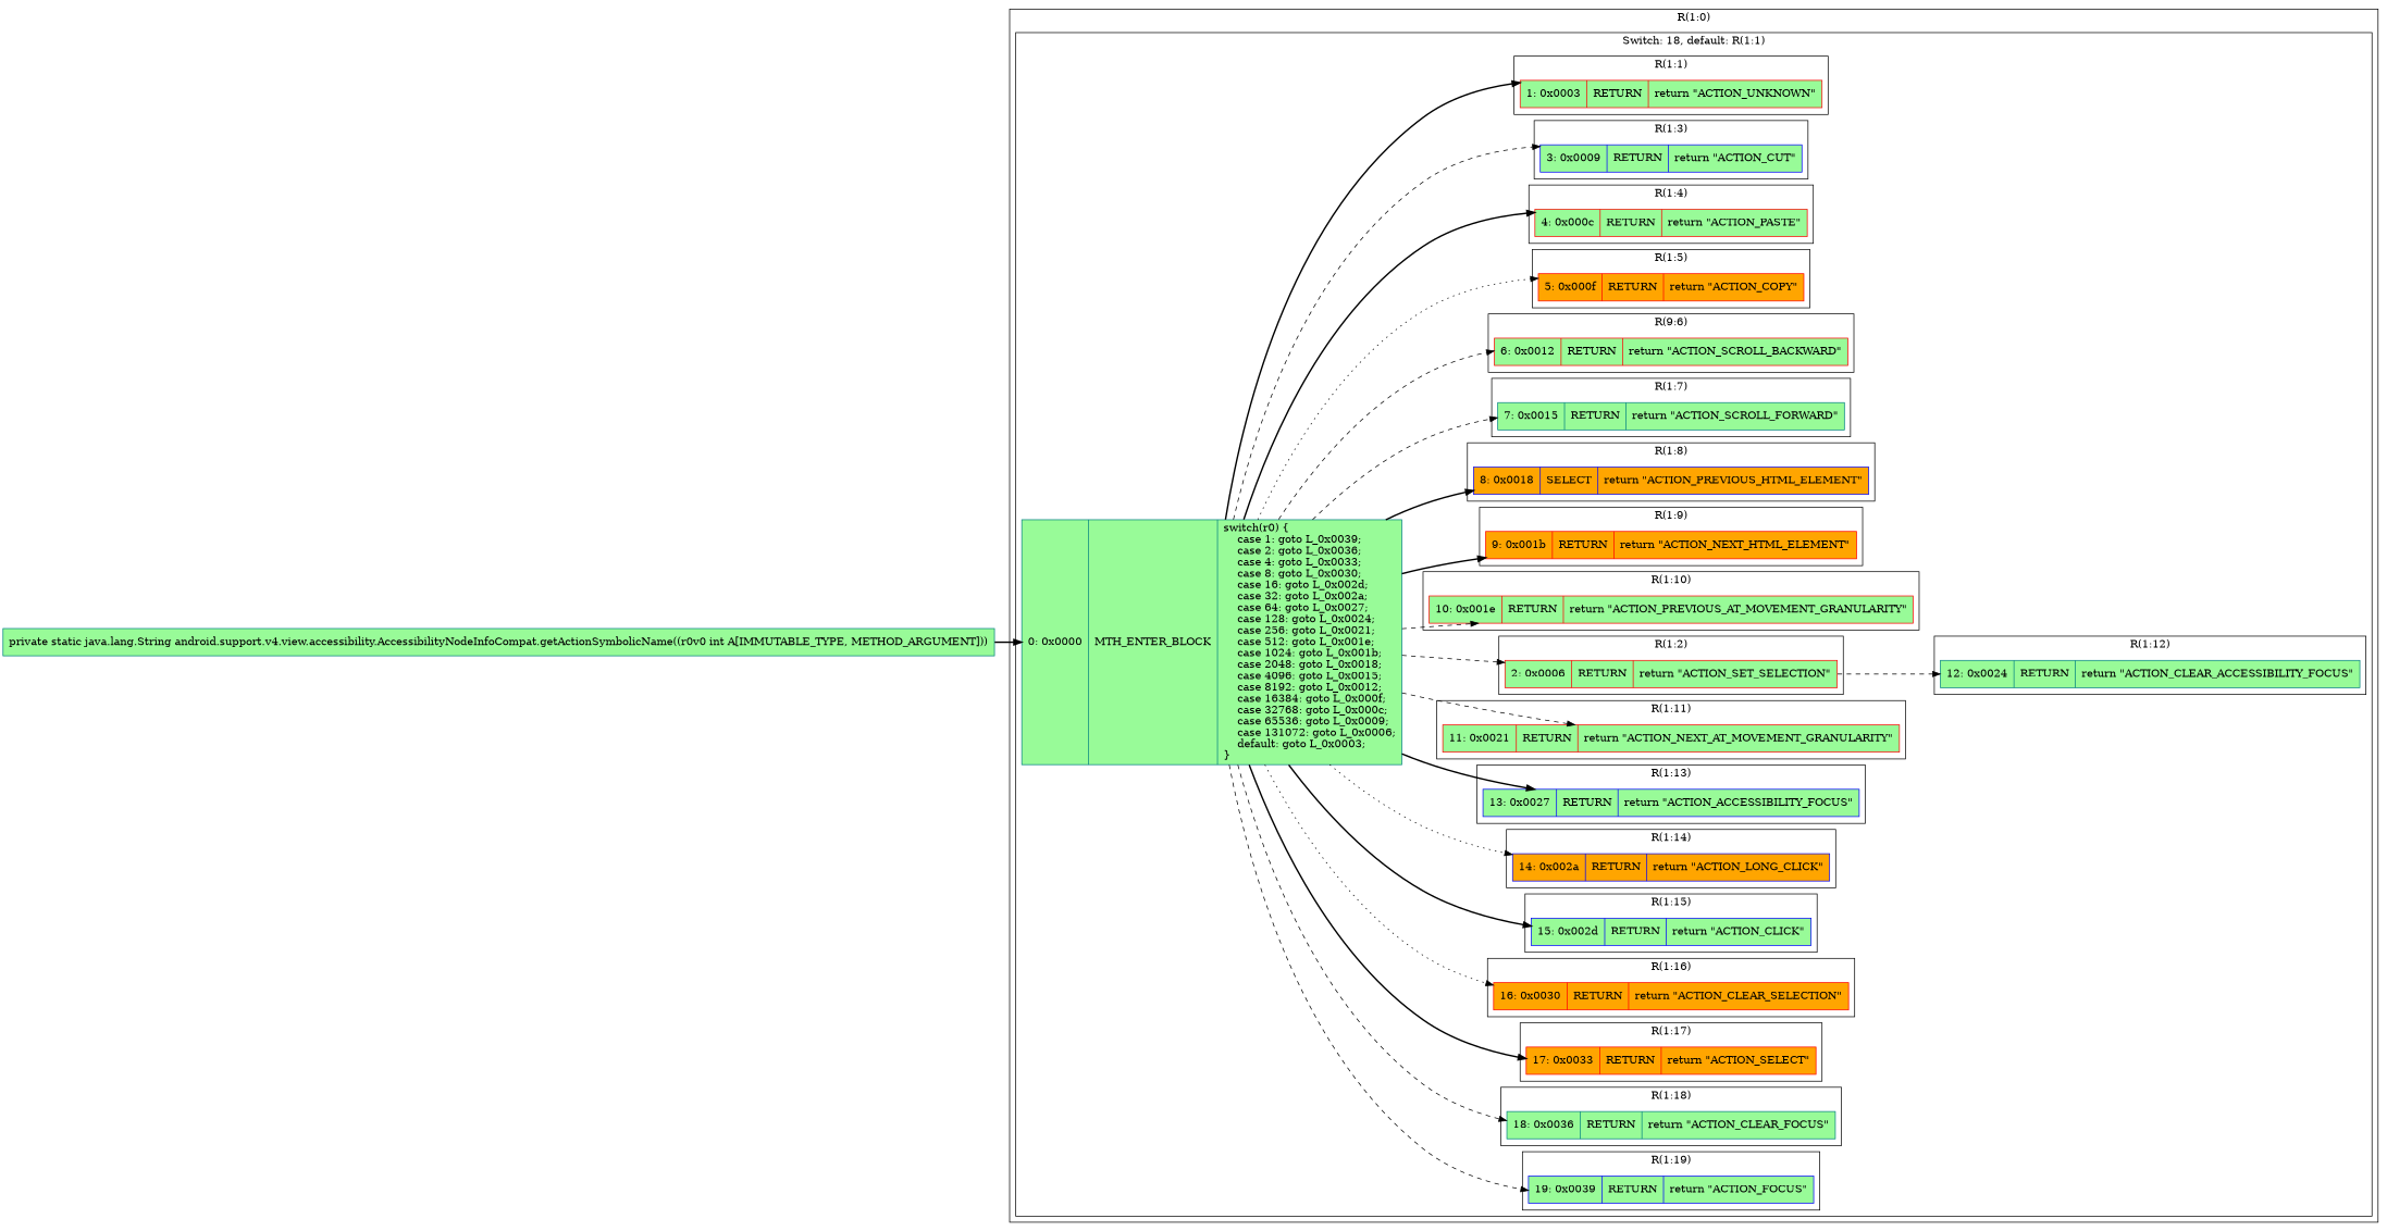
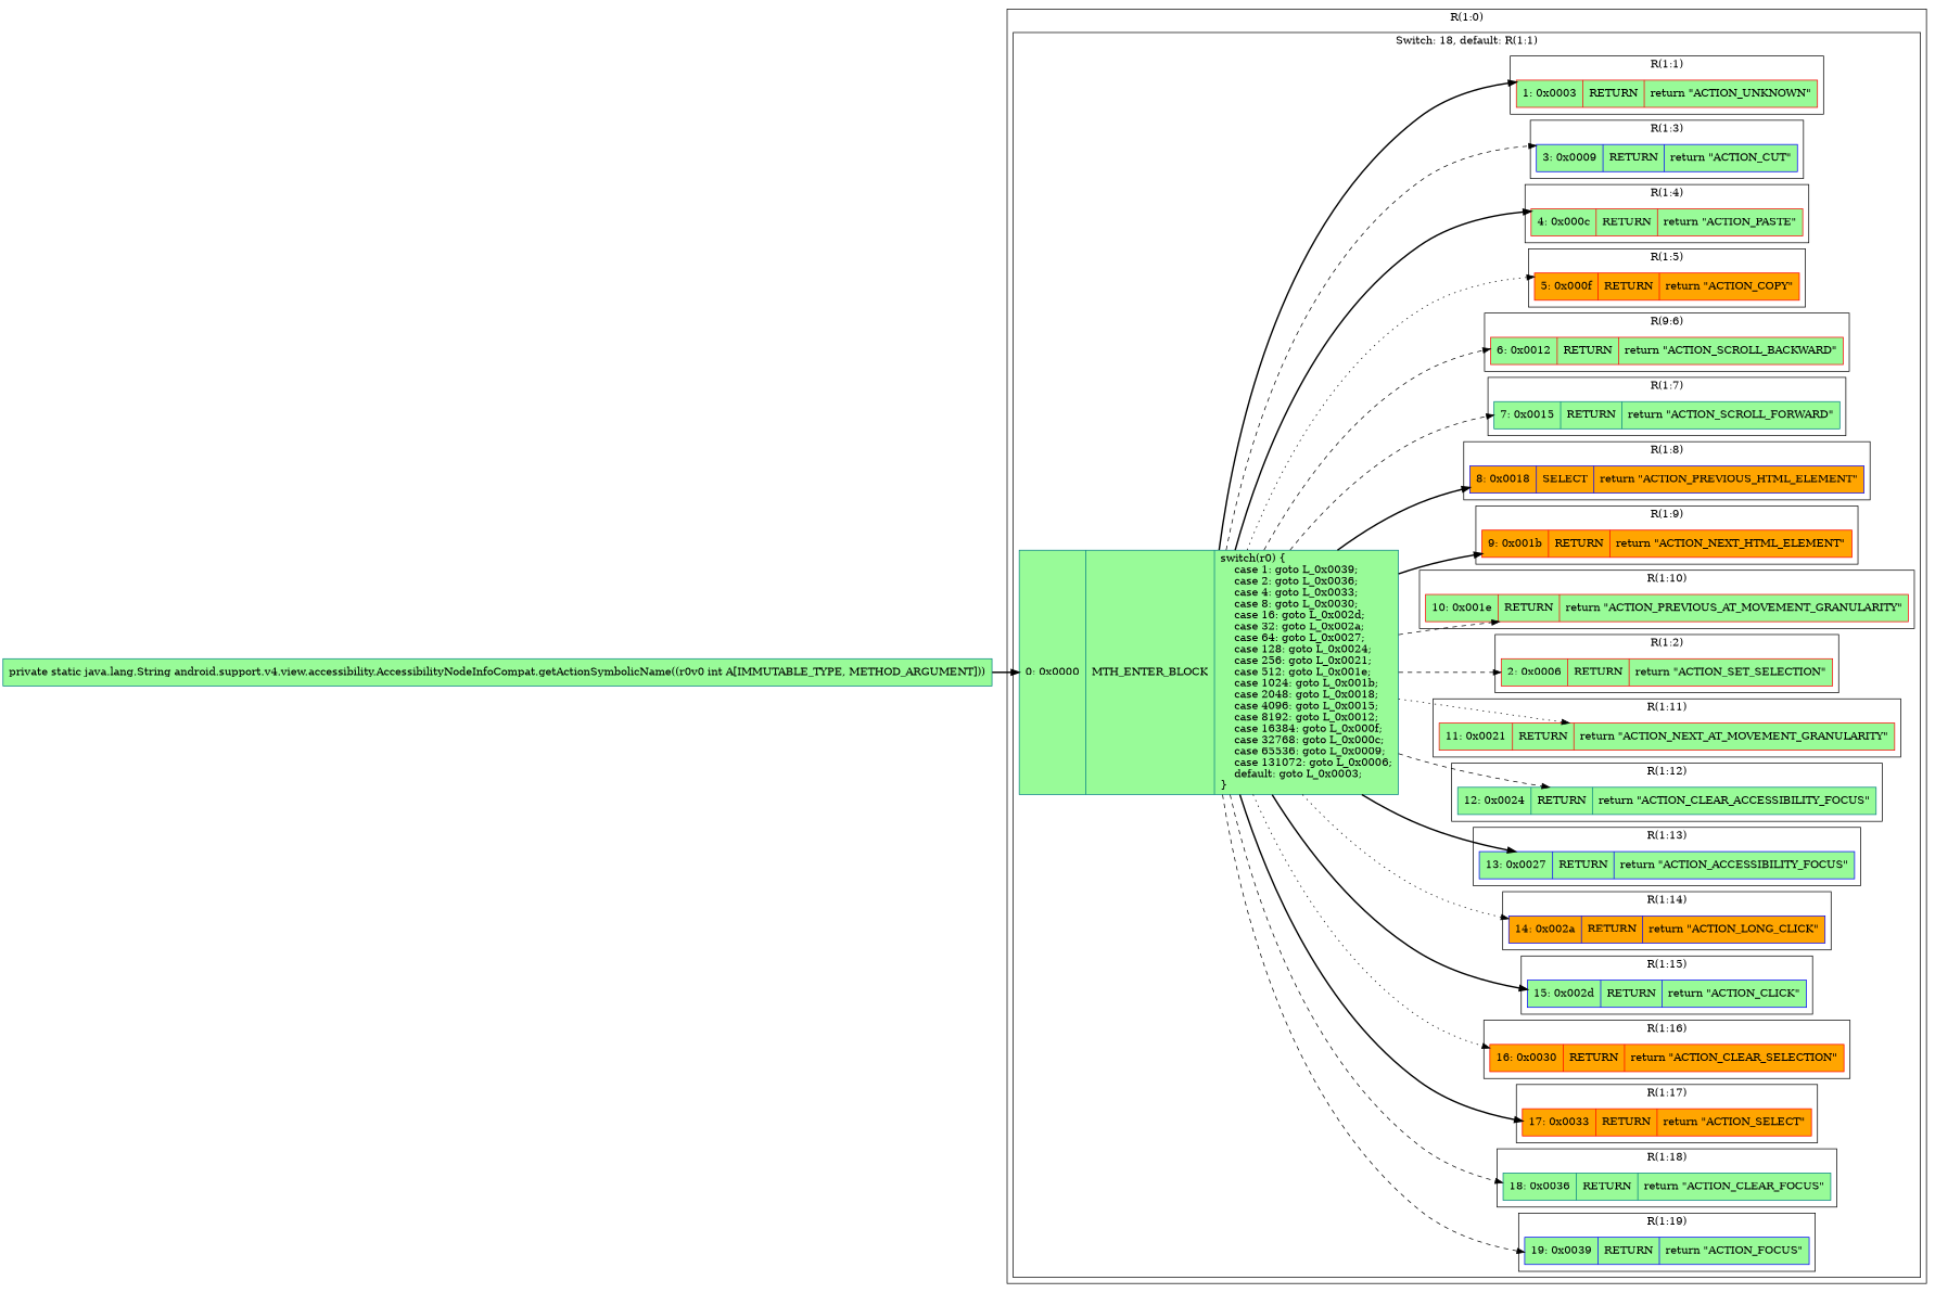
  digraph {
    rankdir=LR
    node [color=red fillcolor=palegreen shape=record style=filled]
    edge [style=dashed]
    n1 [color=blue label="{19\:\ 0x0039|RETURN\l|return \"ACTION_FOCUS\"\l}"]
    n2 [color=teal label="{18\:\ 0x0036|RETURN\l|return \"ACTION_CLEAR_FOCUS\"\l}"]
    n3 [fillcolor=orange label="{17\:\ 0x0033|RETURN\l|return \"ACTION_SELECT\"\l}"]
    n4 [fillcolor=orange label="{16\:\ 0x0030|RETURN\l|return \"ACTION_CLEAR_SELECTION\"\l}"]
    n5 [color=blue label="{15\:\ 0x002d|RETURN\l|return \"ACTION_CLICK\"\l}"]
    n6 [color=blue fillcolor=orange label="{14\:\ 0x002a|RETURN\l|return \"ACTION_LONG_CLICK\"\l}"]
    n7 [color=blue label="{13\:\ 0x0027|RETURN\l|return \"ACTION_ACCESSIBILITY_FOCUS\"\l}"]
    n8 [color=teal label="{12\:\ 0x0024|RETURN\l|return \"ACTION_CLEAR_ACCESSIBILITY_FOCUS\"\l}"]
    n9 [label="{11\:\ 0x0021|RETURN\l|return \"ACTION_NEXT_AT_MOVEMENT_GRANULARITY\"\l}"]
    n10 [label="{2\:\ 0x0006|RETURN\l|return \"ACTION_SET_SELECTION\"\l}"]
    n11 [label="{10\:\ 0x001e|RETURN\l|return \"ACTION_PREVIOUS_AT_MOVEMENT_GRANULARITY\"\l}"]
    n12 [fillcolor=orange label="{9\:\ 0x001b|RETURN\l|return \"ACTION_NEXT_HTML_ELEMENT\"\l}"]
    n13 [color=blue fillcolor=orange label="{8\:\ 0x0018|SELECT\l|return \"ACTION_PREVIOUS_HTML_ELEMENT\"\l}"]
    n14 [color=teal label="{7\:\ 0x0015|RETURN\l|return \"ACTION_SCROLL_FORWARD\"\l}"]
    n15 [label="{6\:\ 0x0012|RETURN\l|return \"ACTION_SCROLL_BACKWARD\"\l}"]
    n16 [fillcolor=orange label="{5\:\ 0x000f|RETURN\l|return \"ACTION_COPY\"\l}"]
    n17 [label="{4\:\ 0x000c|RETURN\l|return \"ACTION_PASTE\"\l}"]
    n18 [color=blue label="{3\:\ 0x0009|RETURN\l|return \"ACTION_CUT\"\l}"]
    n19 [label="{1\:\ 0x0003|RETURN\l|return \"ACTION_UNKNOWN\"\l}"]
    n20 [color=teal label="{0\:\ 0x0000|MTH_ENTER_BLOCK\l|switch(r0) \{\l    case 1: goto L_0x0039;\l    case 2: goto L_0x0036;\l    case 4: goto L_0x0033;\l    case 8: goto L_0x0030;\l    case 16: goto L_0x002d;\l    case 32: goto L_0x002a;\l    case 64: goto L_0x0027;\l    case 128: goto L_0x0024;\l    case 256: goto L_0x0021;\l    case 512: goto L_0x001e;\l    case 1024: goto L_0x001b;\l    case 2048: goto L_0x0018;\l    case 4096: goto L_0x0015;\l    case 8192: goto L_0x0012;\l    case 16384: goto L_0x000f;\l    case 32768: goto L_0x000c;\l    case 65536: goto L_0x0009;\l    case 131072: goto L_0x0006;\l    default: goto L_0x0003;\l\}\l}"]
    n21 [color=teal label="{private static java.lang.String android.support.v4.view.accessibility.AccessibilityNodeInfoCompat.getActionSymbolicName((r0v0 int A[IMMUTABLE_TYPE, METHOD_ARGUMENT])) }"]
    subgraph cluster_1 {
      label="R(1:0)"
      subgraph cluster_2 {
        label="Switch: 18, default: R(1:1)"
        n20
        subgraph cluster_3 {
          label="R(1:19)"
          n1
        }
        subgraph cluster_4 {
          label="R(1:18)"
          n2
        }
        subgraph cluster_5 {
          label="R(1:17)"
          n3
        }
        subgraph cluster_6 {
          label="R(1:16)"
          n4
        }
        subgraph cluster_7 {
          label="R(1:15)"
          n5
        }
        subgraph cluster_8 {
          label="R(1:14)"
          n6
        }
        subgraph cluster_9 {
          label="R(1:13)"
          n7
        }
        subgraph cluster_10 {
          label="R(1:12)"
          n8
        }
        subgraph cluster_11 {
          label="R(1:11)"
          n9
        }
        subgraph cluster_12 {
          label="R(1:2)"
          n10
        }
        subgraph cluster_13 {
          label="R(1:10)"
          n11
        }
        subgraph cluster_14 {
          label="R(1:9)"
          n12
        }
        subgraph cluster_15 {
          label="R(1:8)"
          n13
        }
        subgraph cluster_16 {
          label="R(1:7)"
          n14
        }
        subgraph cluster_17 {
          label="R(9:6)"
          n15
        }
        subgraph cluster_18 {
          label="R(1:5)"
          n16
        }
        subgraph cluster_19 {
          label="R(1:4)"
          n17
        }
        subgraph cluster_20 {
          label="R(1:3)"
          n18
        }
        subgraph cluster_21 {
          label="R(1:1)"
          n19
        }
      }
    }
    n20 -> n1
    n20 -> n2
    n20 -> n3 [style=bold]
    n20 -> n4 [style=dotted]
    n20 -> n5 [style=bold]
    n20 -> n6 [style=dotted]
    n20 -> n7 [style=bold]
-   n10 -> n8
-   n20 -> n9
+   n20 -> n8
+   n20 -> n9 [style=dotted]
    n20 -> n10
    n20 -> n11
    n20 -> n12 [style=bold]
    n20 -> n13 [style=bold]
    n20 -> n14
    n20 -> n15
    n20 -> n16 [style=dotted]
    n20 -> n17 [style=bold]
    n20 -> n18
    n20 -> n19 [style=bold]
    n21 -> n20 [style=bold]
  }
